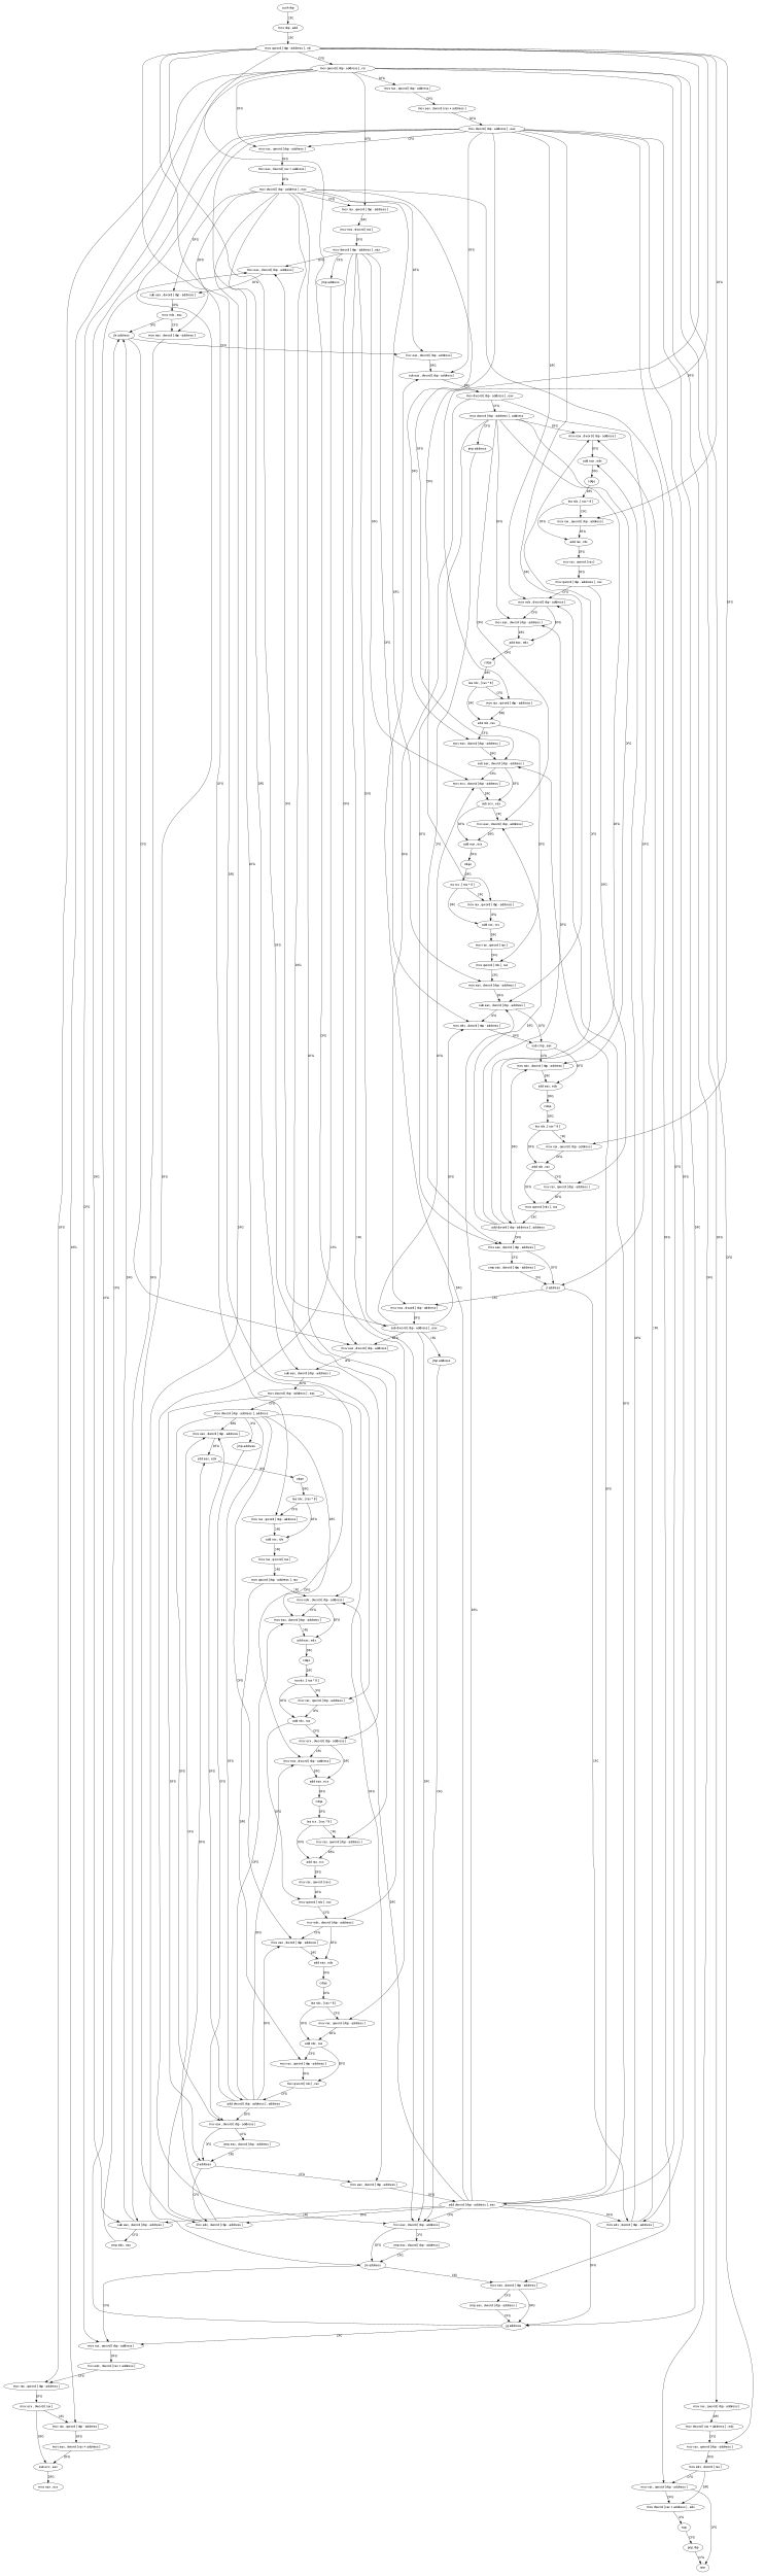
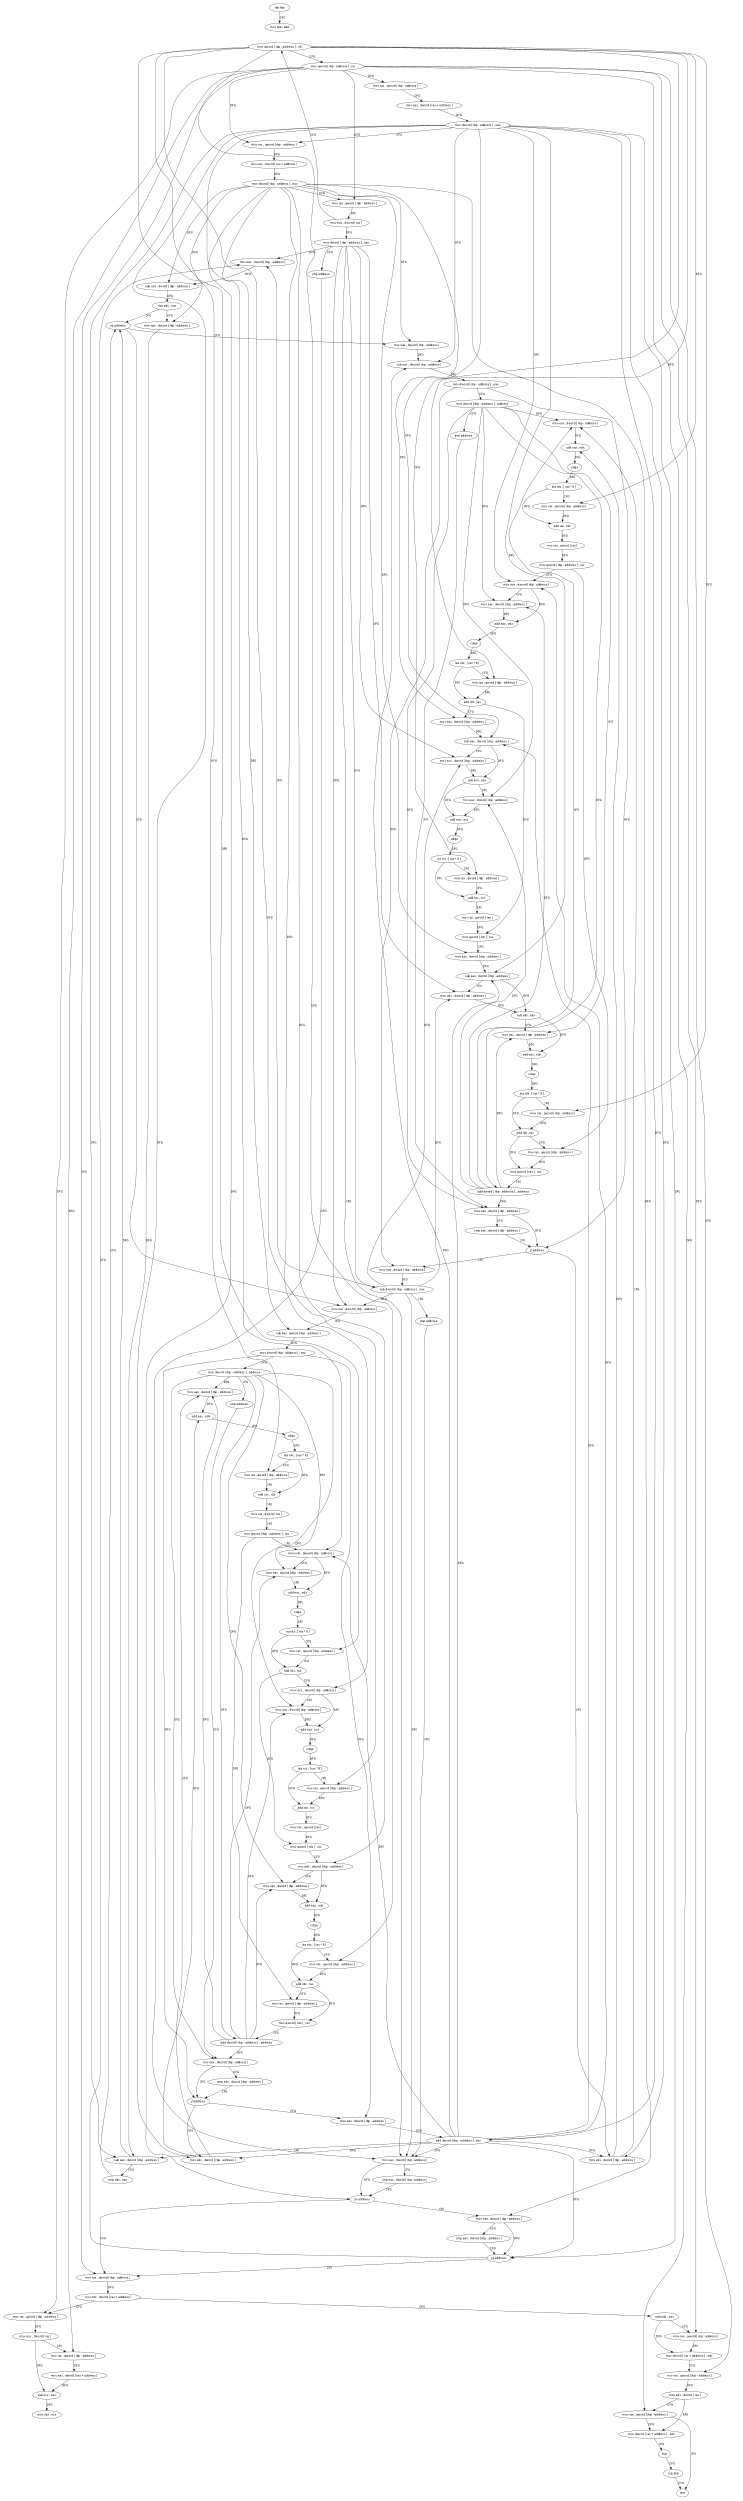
  digraph {
    fontname=Roboto
    node [fontname=Roboto]
    edge [fontname=Roboto]
-   n1 [label="push rbp"]
+   n1 [label="rbp rbp"]
    n2 [label="mov rbp , add"]
    n3 [label="mov qword [ rbp - address ] , rdi"]
    n4 [label="mov qword [ rbp - address ] , rsi"]
    n5 [label="mov rax , qword [ rbp - address ]"]
    n6 [label="mov rax , qword [ rbp - address ]"]
    n7 [label="mov rax , qword [ rbp - address ]"]
    n8 [label="mov rax , qword [ rbp - address ]"]
    n9 [label="mov rax , qword [ rbp - address ]"]
    n10 [label="mov rax , qword [ rbp - address ]"]
    n11 [label="mov rax , qword [ rbp - address ]"]
    n12 [label="mov rax , qword [ rbp - address ]"]
    n13 [label="mov rax , qword [ rbp - address ]"]
    n14 [label="mov rax , qword [ rbp - address ]"]
    n15 [label="mov rax , qword [ rbp - address ]"]
    n16 [label="mov rax , qword [ rbp - address ]"]
    n17 [label="mov rax , qword [ rbp - address ]"]
    n18 [label="mov rax , qword [ rbp - address ]"]
    n19 [label="mov rax , qword [ rbp - address ]"]
    n20 [label="mov rax , qword [ rbp - address ]"]
    n21 [label="mov rax , qword [ rbp - address ]"]
    n22 [label="add rax , rdx"]
    n23 [label="add rdx , rax"]
    n24 [label="add rax , rcx"]
    n25 [label="add rdx , rax"]
    n26 [label="add rax , rdx"]
    n27 [label="add rdx , rax"]
    n28 [label="add rax , rcx"]
    n29 [label="add rdx , rax"]
    n30 [label="mov eax , dword [ rax + address ]"]
    n31 [label="mov eax , dword [ rax + address ]"]
    n32 [label="mov eax , dword [ rax ]"]
    n33 [label="mov edx , dword [ rax + address ]"]
    n34 [label="mov ecx , dword [ rax ]"]
    n35 [label="mov eax , dword [ rax + address ]"]
    n36 [label="mov dword [ rax + address ] , edx"]
    n37 [label="mov edx , dword [ rax ]"]
    n38 [label="mov dword [ rax + address ] , edx"]
    n39 [label=retn]
    n40 [label="mov dword [ rbp - address ] , eax"]
    n41 [label="jg address"]
    n42 [label="sub eax , dword [ rbp - address ]"]
    n43 [label="sub eax , dword [ rbp - address ]"]
    n44 [label="mov edx , dword [ rbp - address ]"]
    n45 [label="mov edx , dword [ rbp - address ]"]
    n46 [label="mov edx , dword [ rbp - address ]"]
    n47 [label="add dword [ rbp - address ] , eax"]
    n48 [label="mov edx , dword [ rbp - address ]"]
    n49 [label="sub eax , dword [ rbp - address ]"]
    n50 [label="sub eax , dword [ rbp - address ]"]
    n51 [label="mov eax , dword [ rbp - address ]"]
    n52 [label="jle address"]
    n53 [label="cmp edx , eax"]
    n54 [label="mov dword [ rbp - address ] , eax"]
    n55 [label="mov eax , dword [ rbp - address ]"]
    n56 [label="add eax , edx"]
    n57 [label="mov eax , dword [ rbp - address ]"]
    n58 [label="add eax , edx"]
    n59 [label="mov eax , dword [ rbp - address ]"]
    n60 [label="add eax , edx"]
    n61 [label="mov eax , dword [ rbp - address ]"]
    n62 [label="mov eax , dword [ rbp - address ]"]
    n63 [label="add eax , edx"]
    n64 [label="mov ecx , dword [ rbp - address ]"]
    n65 [label="sub ecx , eax"]
    n66 [label="mov edx , dword [ rbp - address ]"]
-   n67 [label="sub cmp , eax"]
+   n67 [label="sub edx , eax"]
    n68 [label="mov dword [ rbp - address ] , eax"]
    n69 [label="jle address"]
    n70 [label="mov eax , dword [ rbp - address ]"]
    n71 [label="sub eax , dword [ rbp - address ]"]
    n72 [label="mov eax , dword [ rbp - address ]"]
    n73 [label="mov eax , dword [ rbp - address ]"]
    n74 [label="sub eax , dword [ rbp - address ]"]
    n75 [label="mov ecx , dword [ rbp - address ]"]
    n76 [label="mov edx , dword [ rbp - address ]"]
    n77 [label="mov eax , dword [ rbp - address ]"]
    n78 [label="mov eax , dword [ rbp - address ]"]
    n79 [label="cmp eax , dword [ rbp - address ]"]
-   n80 [label="mov edx , eax"]
+   n80 [label="nop edx , eax"]
    n81 [label="mov dword [ rbp - address ] , eax"]
    n82 [label="mov eax , dword [ rbp - address ]"]
    n83 [label="add eax , ecx"]
    n84 [label="mov eax , dword [ rbp - address ]"]
    n85 [label="add eax , edx"]
    n86 [label="mov dword [ rbp - address ] , eax"]
    n87 [label="jmp address"]
    n88 [label="mov eax , dword [ rbp - address ]"]
    n89 [label="sub dword [ rbp - address ] , eax"]
    n90 [label="cmp eax , dword [ rbp - address ]"]
    n91 [label="jmp address"]
+   n92 [label="add edx , eax"]
    n93 [label="sub ecx , eax"]
    n94 [label="mov eax , ecx"]
    n95 [label=nop]
-   n96 [label="pop rbp"]
+   n96 [label="pop jmp"]
    n97 [label="mov dword [ rbp - address ] , address"]
    n98 [label="jl address"]
    n99 [label="mov eax , dword [ rbp - address ]"]
    n100 [label="jmp address"]
    n101 [label="mov eax , dword [ rbp - address ]"]
    n102 [label="add dword [ rbp - address ] , address"]
    n103 [label="cmp eax , dword [ rbp - address ]"]
    n104 [label="mov dword [ rbp - address ] , address"]
    n105 [label="jl address"]
    n106 [label="mov eax , dword [ rbp - address ]"]
    n107 [label="jmp address"]
    n108 [label="mov eax , dword [ rbp - address ]"]
    n109 [label="mov eax , dword [ rbp - address ]"]
    n110 [label="mov eax , dword [ rbp - address ]"]
    n111 [label="add dword [ rbp - address ] , address"]
    n112 [label="cmp eax , dword [ rbp - address ]"]
    n113 [label="add eax , ecx"]
    n114 [label="add eax , edx"]
    n115 [label=cdqe]
    n116 [label=cdqe]
    n117 [label="lea rdx , [ rax * 8 ]"]
    n118 [label="mov rax , qword [ rax ]"]
    n119 [label="mov qword [ rbp - address ] , rax"]
    n120 [label="mov rax , qword [ rbp - address ]"]
    n121 [label="mov qword [ rdx ] , rax"]
    n122 [label=cdqe]
    n123 [label="lea rdx , [ rax * 8 ]"]
    n124 [label="mov qword [ rdx ] , rax"]
    n125 [label=cdqe]
    n126 [label="lea rcx , [ rax * 8 ]"]
    n127 [label="mov rax , qword [ rax ]"]
    n128 [label=cdqe]
    n129 [label="lea rdx , [ rax * 8 ]"]
    n130 [label="lea rdx , [ rax * 8 ]"]
    n131 [label="mov rax , qword [ rax ]"]
    n132 [label="mov qword [ rbp - address ] , rax"]
    n133 [label="mov rax , qword [ rbp - address ]"]
    n134 [label="mov qword [ rdx ] , rax"]
    n135 [label=cdqe]
    n136 [label="lea rdx , [ rax * 8 ]"]
    n137 [label="mov qword [ rdx ] , rax"]
    n138 [label=cdqe]
    n139 [label="lea rcx , [ rax * 8 ]"]
    n140 [label="mov rax , qword [ rax ]"]
    n141 [label=cdqe]
    n142 [label="lea rdx , [ rax * 8 ]"]
    n1 -> n2 [label=CFG]
-   n2 -> n3 [label=CFG]
+   n32 -> n3 [label=CFG]
    n3 -> n4 [label=CFG]
    n3 -> n5 [label=DFG]
    n3 -> n6 [label=DFG]
    n3 -> n7 [label=DFG]
    n3 -> n8 [label=DFG]
    n3 -> n9 [label=DFG]
    n3 -> n10 [label=DFG]
    n3 -> n11 [label=DFG]
    n3 -> n12 [label=DFG]
    n4 -> n13 [label=DFG]
    n4 -> n14 [label=DFG]
    n4 -> n15 [label=DFG]
    n4 -> n16 [label=DFG]
    n4 -> n17 [label=DFG]
    n4 -> n18 [label=DFG]
    n4 -> n19 [label=DFG]
    n4 -> n20 [label=DFG]
    n4 -> n21 [label=DFG]
    n5 -> n22 [label=DFG]
    n6 -> n23 [label=DFG]
    n7 -> n24 [label=DFG]
    n8 -> n25 [label=DFG]
    n9 -> n26 [label=DFG]
    n10 -> n27 [label=DFG]
    n11 -> n28 [label=DFG]
    n12 -> n29 [label=DFG]
    n13 -> n30 [label=DFG]
    n14 -> n31 [label=DFG]
    n15 -> n32 [label=DFG]
    n16 -> n33 [label=DFG]
    n17 -> n34 [label=DFG]
    n18 -> n35 [label=DFG]
    n19 -> n36 [label=DFG]
    n20 -> n37 [label=DFG]
    n21 -> n38 [label=DFG]
    n21 -> n39 [label=DFG]
    n22 -> n118 [label=DFG]
    n23 -> n75 [label=CFG]
    n23 -> n124 [label=DFG]
    n24 -> n127 [label=DFG]
    n25 -> n120 [label=CFG]
    n25 -> n121 [label=DFG]
    n26 -> n131 [label=DFG]
    n27 -> n77 [label=CFG]
    n27 -> n137 [label=DFG]
    n28 -> n140 [label=DFG]
    n29 -> n133 [label=CFG]
    n29 -> n134 [label=DFG]
    n30 -> n40 [label=DFG]
    n31 -> n68 [label=DFG]
    n32 -> n86 [label=DFG]
    n33 -> n17 [label=CFG]
+   n33 -> n92 [label=DFG]
    n34 -> n18 [label=CFG]
    n34 -> n93 [label=DFG]
    n35 -> n93 [label=DFG]
    n36 -> n20 [label=CFG]
    n37 -> n21 [label=CFG]
    n37 -> n38 [label=DFG]
    n38 -> n95 [label=CFG]
    n40 -> n14 [label=CFG]
    n40 -> n41 [label=DFG]
    n40 -> n42 [label=DFG]
    n40 -> n43 [label=DFG]
    n40 -> n44 [label=DFG]
    n40 -> n45 [label=DFG]
    n40 -> n46 [label=DFG]
    n40 -> n47 [label=DFG]
    n40 -> n48 [label=DFG]
    n40 -> n49 [label=DFG]
    n40 -> n50 [label=DFG]
    n41 -> n16 [label=CFG]
    n41 -> n51 [label=CFG]
    n42 -> n52 [label=DFG]
    n42 -> n53 [label=CFG]
    n43 -> n54 [label=DFG]
    n44 -> n55 [label=CFG]
    n44 -> n56 [label=DFG]
    n45 -> n57 [label=CFG]
    n45 -> n58 [label=DFG]
    n46 -> n59 [label=CFG]
    n46 -> n60 [label=DFG]
    n47 -> n41 [label=DFG]
    n47 -> n42 [label=DFG]
    n47 -> n43 [label=DFG]
    n47 -> n44 [label=DFG]
    n47 -> n45 [label=DFG]
    n47 -> n46 [label=DFG]
    n47 -> n48 [label=DFG]
    n47 -> n49 [label=DFG]
    n47 -> n50 [label=DFG]
    n47 -> n61 [label=CFG]
    n48 -> n62 [label=CFG]
    n48 -> n63 [label=DFG]
    n49 -> n64 [label=CFG]
    n49 -> n65 [label=DFG]
    n50 -> n66 [label=CFG]
    n50 -> n67 [label=DFG]
    n51 -> n71 [label=DFG]
    n52 -> n73 [label=CFG]
    n52 -> n88 [label=CFG]
    n53 -> n52 [label=CFG]
    n54 -> n104 [label=CFG]
    n54 -> n105 [label=DFG]
    n54 -> n106 [label=DFG]
    n55 -> n56 [label=DFG]
    n56 -> n115 [label=DFG]
    n57 -> n58 [label=DFG]
    n58 -> n116 [label=DFG]
    n59 -> n60 [label=DFG]
    n60 -> n122 [label=DFG]
    n61 -> n69 [label=DFG]
    n61 -> n90 [label=CFG]
    n62 -> n63 [label=DFG]
    n63 -> n135 [label=DFG]
    n64 -> n65 [label=DFG]
    n65 -> n109 [label=CFG]
    n65 -> n113 [label=DFG]
    n66 -> n67 [label=DFG]
    n67 -> n110 [label=CFG]
    n67 -> n114 [label=DFG]
    n68 -> n15 [label=CFG]
    n68 -> n69 [label=DFG]
    n68 -> n70 [label=DFG]
    n68 -> n71 [label=DFG]
    n68 -> n72 [label=DFG]
    n68 -> n73 [label=DFG]
    n68 -> n74 [label=DFG]
    n68 -> n75 [label=DFG]
    n68 -> n76 [label=DFG]
    n68 -> n77 [label=DFG]
    n68 -> n78 [label=DFG]
    n69 -> n16 [label=CFG]
    n69 -> n70 [label=CFG]
    n70 -> n41 [label=DFG]
    n70 -> n79 [label=CFG]
    n71 -> n80 [label=DFG]
    n72 -> n42 [label=DFG]
    n73 -> n43 [label=DFG]
    n74 -> n81 [label=DFG]
    n75 -> n82 [label=CFG]
    n75 -> n83 [label=DFG]
    n76 -> n84 [label=CFG]
    n76 -> n85 [label=DFG]
    n77 -> n49 [label=DFG]
    n78 -> n50 [label=DFG]
    n79 -> n41 [label=CFG]
    n80 -> n52 [label=DFG]
    n80 -> n72 [label=CFG]
    n81 -> n97 [label=CFG]
    n81 -> n98 [label=DFG]
    n81 -> n99 [label=DFG]
    n82 -> n83 [label=DFG]
    n83 -> n125 [label=DFG]
    n84 -> n85 [label=DFG]
    n85 -> n128 [label=DFG]
    n86 -> n51 [label=DFG]
    n86 -> n61 [label=DFG]
    n86 -> n64 [label=DFG]
    n86 -> n66 [label=DFG]
    n86 -> n87 [label=CFG]
    n86 -> n88 [label=DFG]
    n86 -> n89 [label=DFG]
    n87 -> n61 [label=CFG]
    n88 -> n74 [label=DFG]
    n89 -> n51 [label=DFG]
    n89 -> n61 [label=DFG]
    n89 -> n64 [label=DFG]
    n89 -> n66 [label=DFG]
    n89 -> n88 [label=DFG]
    n89 -> n91 [label=CFG]
    n90 -> n69 [label=CFG]
    n91 -> n61 [label=CFG]
+   n92 -> n19 [label=CFG]
+   n92 -> n36 [label=DFG]
    n93 -> n94 [label=DFG]
    n95 -> n96 [label=CFG]
    n96 -> n39 [label=CFG]
    n97 -> n55 [label=DFG]
    n97 -> n59 [label=DFG]
    n97 -> n82 [label=DFG]
    n97 -> n84 [label=DFG]
    n97 -> n100 [label=CFG]
    n97 -> n101 [label=DFG]
    n97 -> n102 [label=DFG]
    n98 -> n44 [label=CFG]
    n98 -> n99 [label=CFG]
    n99 -> n47 [label=DFG]
    n100 -> n101 [label=CFG]
    n101 -> n98 [label=DFG]
    n101 -> n103 [label=CFG]
    n102 -> n55 [label=DFG]
    n102 -> n59 [label=DFG]
    n102 -> n82 [label=DFG]
    n102 -> n84 [label=DFG]
    n102 -> n101 [label=DFG]
    n103 -> n98 [label=CFG]
    n104 -> n57 [label=DFG]
    n104 -> n62 [label=DFG]
    n104 -> n107 [label=CFG]
    n104 -> n108 [label=DFG]
    n104 -> n109 [label=DFG]
    n104 -> n110 [label=DFG]
    n104 -> n111 [label=DFG]
    n105 -> n45 [label=CFG]
    n105 -> n106 [label=CFG]
    n106 -> n89 [label=DFG]
    n107 -> n108 [label=CFG]
    n108 -> n105 [label=DFG]
    n108 -> n112 [label=CFG]
    n109 -> n113 [label=DFG]
    n110 -> n114 [label=DFG]
    n111 -> n57 [label=DFG]
    n111 -> n62 [label=DFG]
    n111 -> n108 [label=DFG]
    n111 -> n109 [label=DFG]
    n111 -> n110 [label=DFG]
    n112 -> n105 [label=CFG]
    n113 -> n138 [label=DFG]
    n114 -> n141 [label=DFG]
    n115 -> n117 [label=DFG]
    n116 -> n130 [label=DFG]
    n117 -> n5 [label=CFG]
    n117 -> n22 [label=DFG]
    n118 -> n119 [label=DFG]
    n119 -> n46 [label=CFG]
    n119 -> n120 [label=DFG]
    n120 -> n121 [label=DFG]
    n121 -> n102 [label=CFG]
    n122 -> n123 [label=DFG]
    n123 -> n6 [label=CFG]
    n123 -> n23 [label=DFG]
    n124 -> n76 [label=CFG]
    n125 -> n126 [label=DFG]
    n126 -> n7 [label=CFG]
    n126 -> n24 [label=DFG]
    n127 -> n124 [label=DFG]
    n128 -> n129 [label=DFG]
    n129 -> n8 [label=CFG]
    n129 -> n25 [label=DFG]
    n130 -> n9 [label=CFG]
    n130 -> n26 [label=DFG]
    n131 -> n132 [label=DFG]
    n132 -> n48 [label=CFG]
    n132 -> n133 [label=DFG]
    n133 -> n134 [label=DFG]
    n134 -> n111 [label=CFG]
    n135 -> n136 [label=DFG]
    n136 -> n10 [label=CFG]
    n136 -> n27 [label=DFG]
    n137 -> n78 [label=CFG]
    n138 -> n139 [label=DFG]
    n139 -> n11 [label=CFG]
    n139 -> n28 [label=DFG]
    n140 -> n137 [label=DFG]
    n141 -> n142 [label=DFG]
    n142 -> n12 [label=CFG]
    n142 -> n29 [label=DFG]
  }
